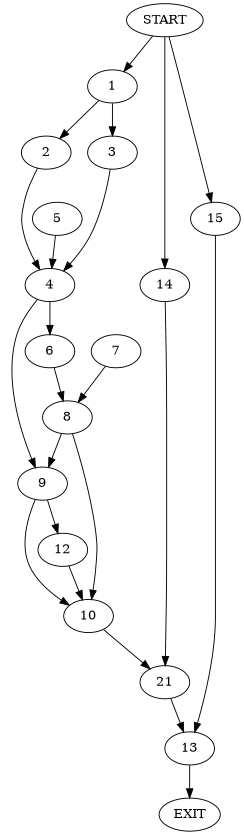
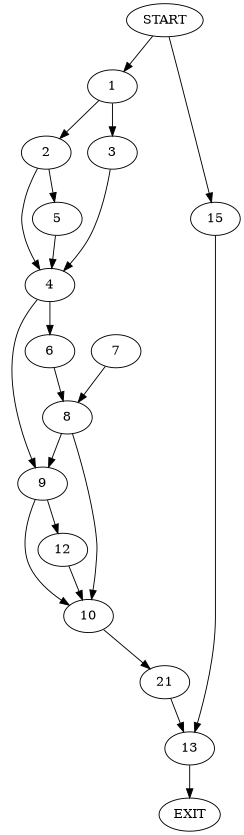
  digraph {
    n1 [label=START]
    1
-   14
    15
    2
    3
    n7 [label=21]
    13
    n9 [label=EXIT]
    4
    5
    6
    9
    8
    7
    10
    12
    n1 -> 1
-   n1 -> 14
    n1 -> 15
    1 -> 2
    1 -> 3
-   14 -> n7
    15 -> 13
    2 -> 4
+   2 -> 5
    3 -> 4
    n7 -> 13
    13 -> n9
    4 -> 6
    4 -> 9
    5 -> 4
    6 -> 8
    9 -> 10
    9 -> 12
    8 -> 9
    8 -> 10
    7 -> 8
    10 -> n7
    12 -> 10
  }
